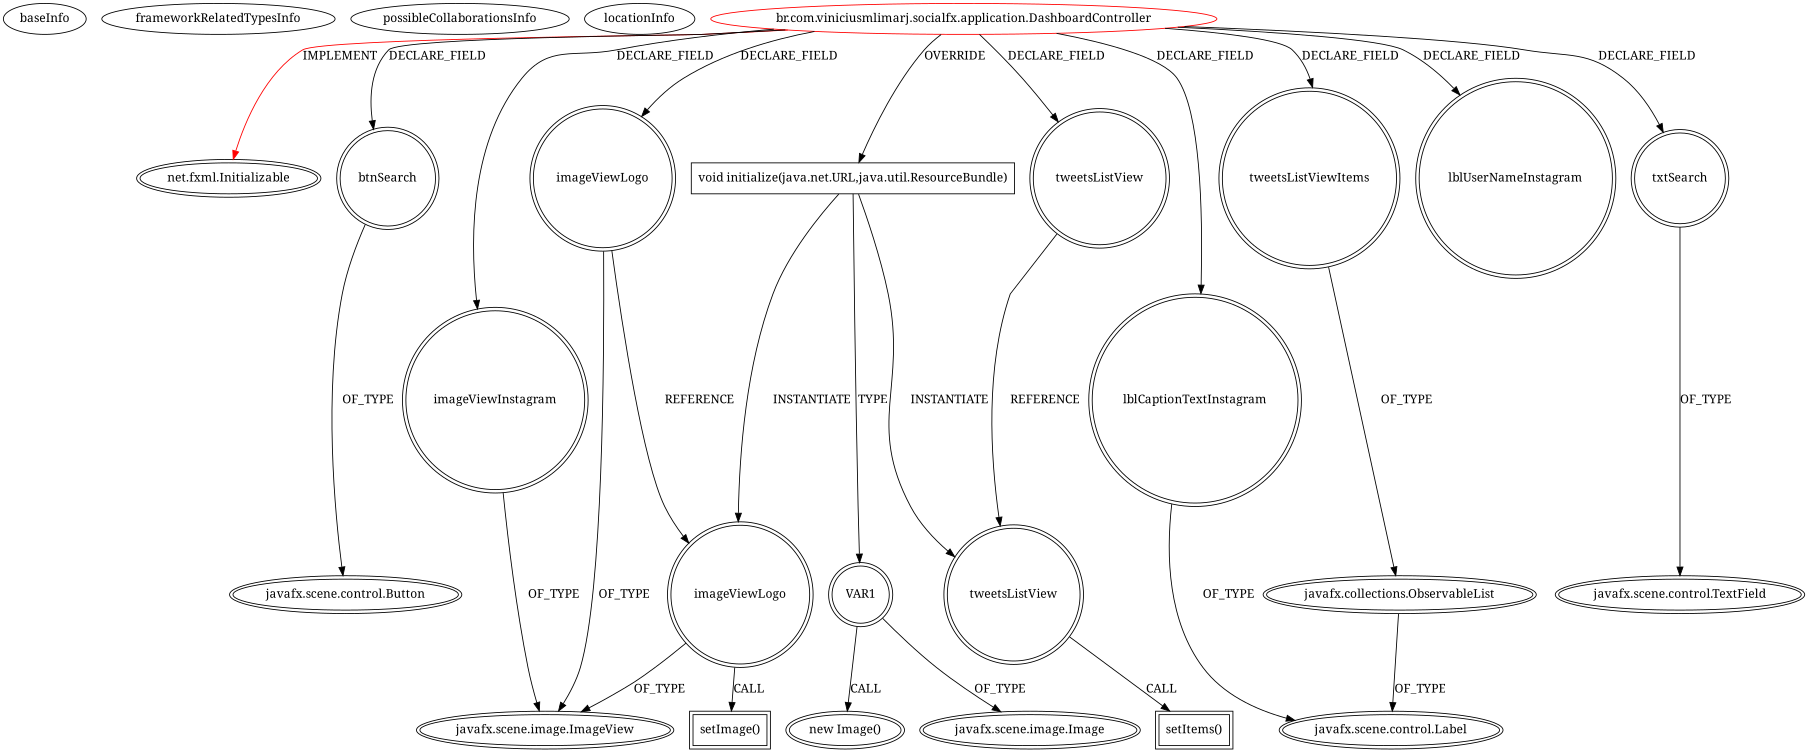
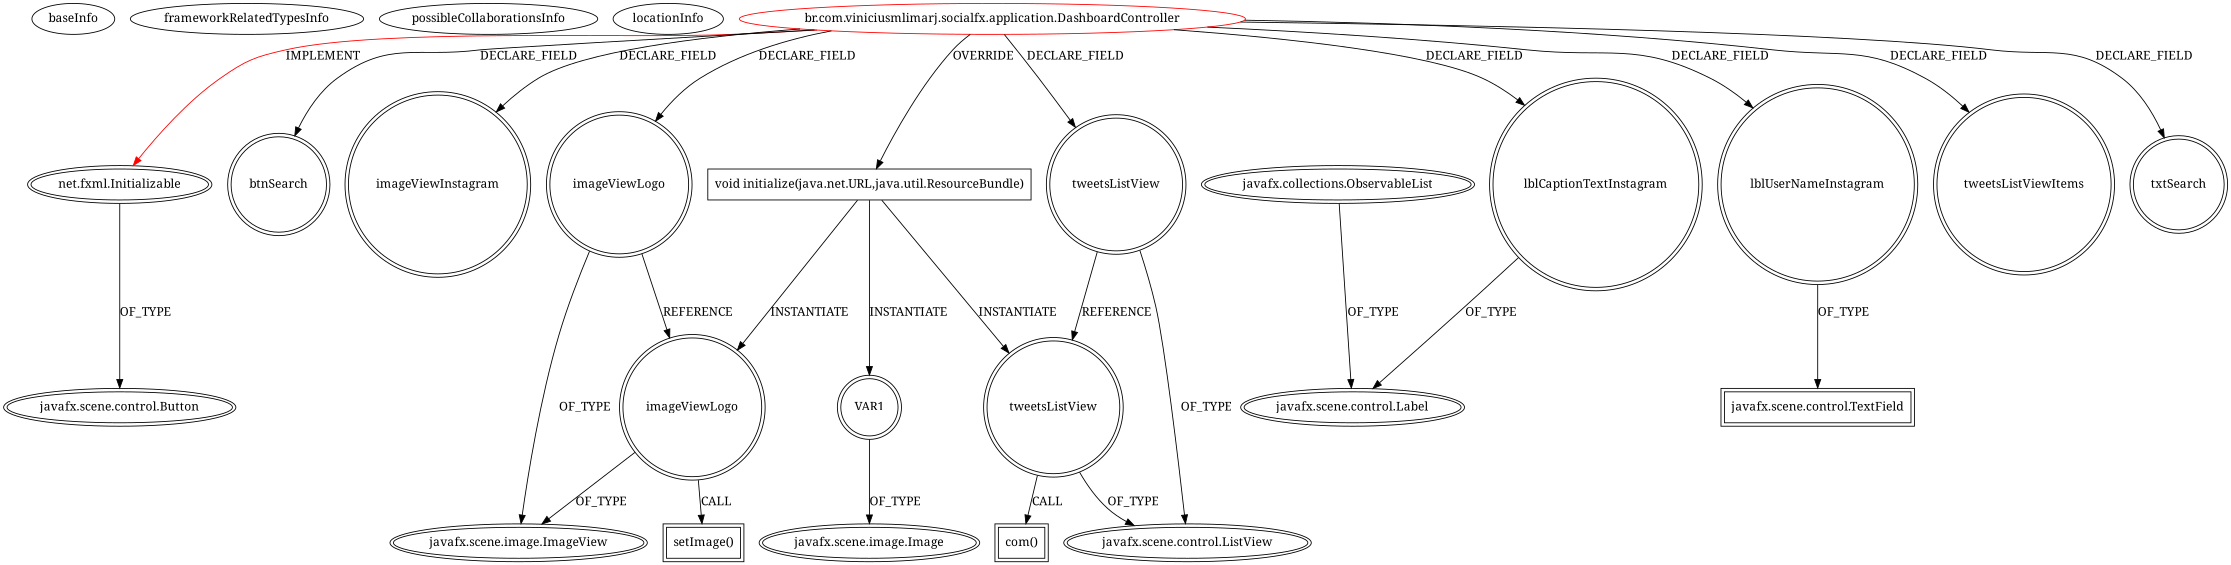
  digraph {
    fontname="Noto Serif"
    node [fontname="Noto Serif" isFrameworkType=true vertexType=FIELD_DECLARATION peripheries=2]
    edge [fontname="Noto Serif"]
    baseInfo [category=extension_graph graphId=4705 isAnonymous=false possibleRelation=false isFrameworkType="" vertexType="" peripheries=""]
    frameworkRelatedTypesInfo [0="javafx.fxml.Initializable" isFrameworkType="" vertexType="" peripheries=""]
    possibleCollaborationsInfo [isFrameworkType="" vertexType="" peripheries=""]
    locationInfo [contextSignature=DashboardController filePath="/viniciusmlimarj-SocialFX/SocialFX-master/src/br/com/viniciusmlimarj/socialfx/application/DashboardController.java" graphId=4705 projectName="viniciusmlimarj-SocialFX" isFrameworkType="" vertexType="" peripheries=""]
    n5 [color=red isFrameworkType=false label="br.com.viniciusmlimarj.socialfx.application.DashboardController" vertexType=ROOT_CLIENT_CLASS_DECLARATION peripheries=""]
    n6 [label="net.fxml.Initializable" vertexType=FRAMEWORK_INTERFACE_TYPE]
    n7 [label=btnSearch shape=circle]
    n8 [label=imageViewInstagram shape=circle]
    n9 [label=imageViewLogo shape=circle]
    n10 [label=lblCaptionTextInstagram shape=circle]
    n11 [label=lblUserNameInstagram shape=circle]
    n12 [label=tweetsListView shape=circle]
    n13 [label=tweetsListViewItems shape=circle]
    n14 [label=txtSearch shape=circle]
    n15 [isFrameworkType=false label="void initialize(java.net.URL,java.util.ResourceBundle)" shape=box vertexType=OVERRIDING_METHOD_DECLARATION peripheries=""]
    n16 [label="javafx.scene.control.Button" vertexType=FRAMEWORK_CLASS_TYPE]
    n17 [label="javafx.scene.image.ImageView" vertexType=FRAMEWORK_CLASS_TYPE]
    n18 [label=imageViewLogo shape=circle vertexType=VARIABLE_EXPRESION]
    n19 [label="javafx.scene.control.Label" vertexType=FRAMEWORK_CLASS_TYPE]
+   n20 [label="javafx.scene.control.ListView" vertexType=FRAMEWORK_CLASS_TYPE]
    n21 [label=tweetsListView shape=circle vertexType=VARIABLE_EXPRESION]
    n22 [label="javafx.collections.ObservableList" vertexType=FRAMEWORK_INTERFACE_TYPE]
-   n23 [label="javafx.scene.control.TextField" vertexType=FRAMEWORK_CLASS_TYPE]
+   n23 [label="javafx.scene.control.TextField" vertexType=FRAMEWORK_CLASS_TYPE shape=box]
    n24 [label=VAR1 shape=circle vertexType=VARIABLE_EXPRESION]
    n25 [label="setImage()" shape=box vertexType=INSIDE_CALL]
-   n26 [label="setItems()" shape=box vertexType=INSIDE_CALL]
+   n26 [label="com()" shape=box vertexType=INSIDE_CALL]
    n27 [label="javafx.scene.image.Image" vertexType=FRAMEWORK_CLASS_TYPE]
-   n28 [label="new Image()" vertexType=CONSTRUCTOR_CALL]
    n5 -> n6 [color=red label=IMPLEMENT]
    n5 -> n7 [label=DECLARE_FIELD]
    n5 -> n8 [label=DECLARE_FIELD]
    n5 -> n9 [label=DECLARE_FIELD]
    n5 -> n10 [label=DECLARE_FIELD]
    n5 -> n11 [label=DECLARE_FIELD]
    n5 -> n12 [label=DECLARE_FIELD]
    n5 -> n13 [label=DECLARE_FIELD]
    n5 -> n14 [label=DECLARE_FIELD]
    n5 -> n15 [label=OVERRIDE]
-   n7 -> n16 [label=OF_TYPE]
-   n8 -> n17 [label=OF_TYPE]
+   n6 -> n16 [label=OF_TYPE]
    n9 -> n17 [label=OF_TYPE]
    n9 -> n18 [label=REFERENCE]
    n10 -> n19 [label=OF_TYPE]
+   n12 -> n20 [label=OF_TYPE]
    n12 -> n21 [label=REFERENCE]
-   n13 -> n22 [label=OF_TYPE]
-   n14 -> n23 [label=OF_TYPE]
+   n11 -> n23 [label=OF_TYPE]
    n15 -> n18 [label=INSTANTIATE]
    n15 -> n21 [label=INSTANTIATE]
-   n15 -> n24 [label=TYPE]
+   n15 -> n24 [label=INSTANTIATE]
    n18 -> n17 [label=OF_TYPE]
    n18 -> n25 [label=CALL]
+   n21 -> n20 [label=OF_TYPE]
    n21 -> n26 [label=CALL]
    n22 -> n19 [label=OF_TYPE]
    n24 -> n27 [label=OF_TYPE]
-   n24 -> n28 [label=CALL]
  }
